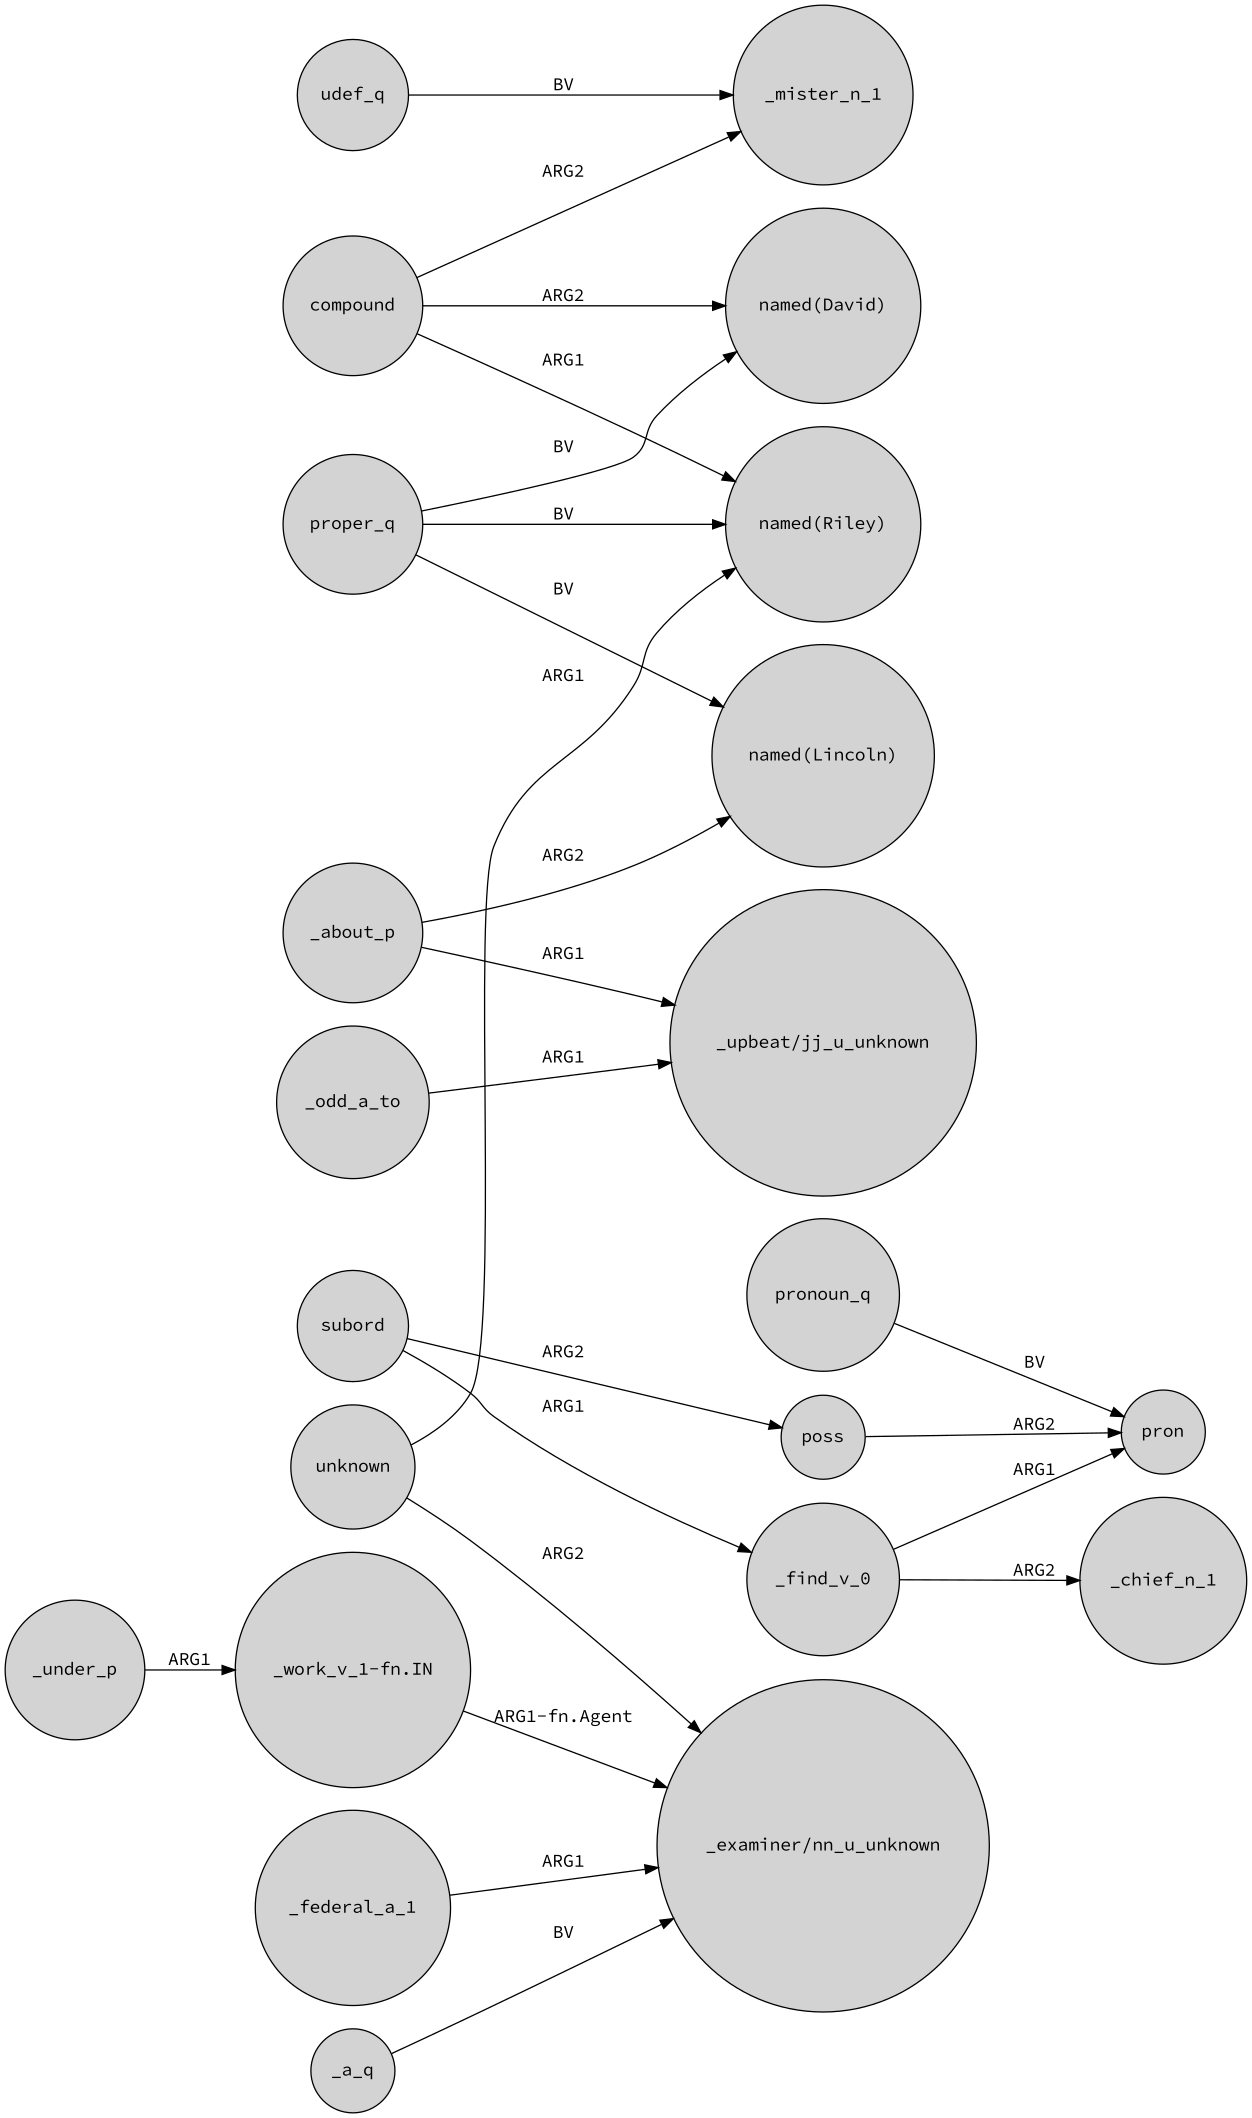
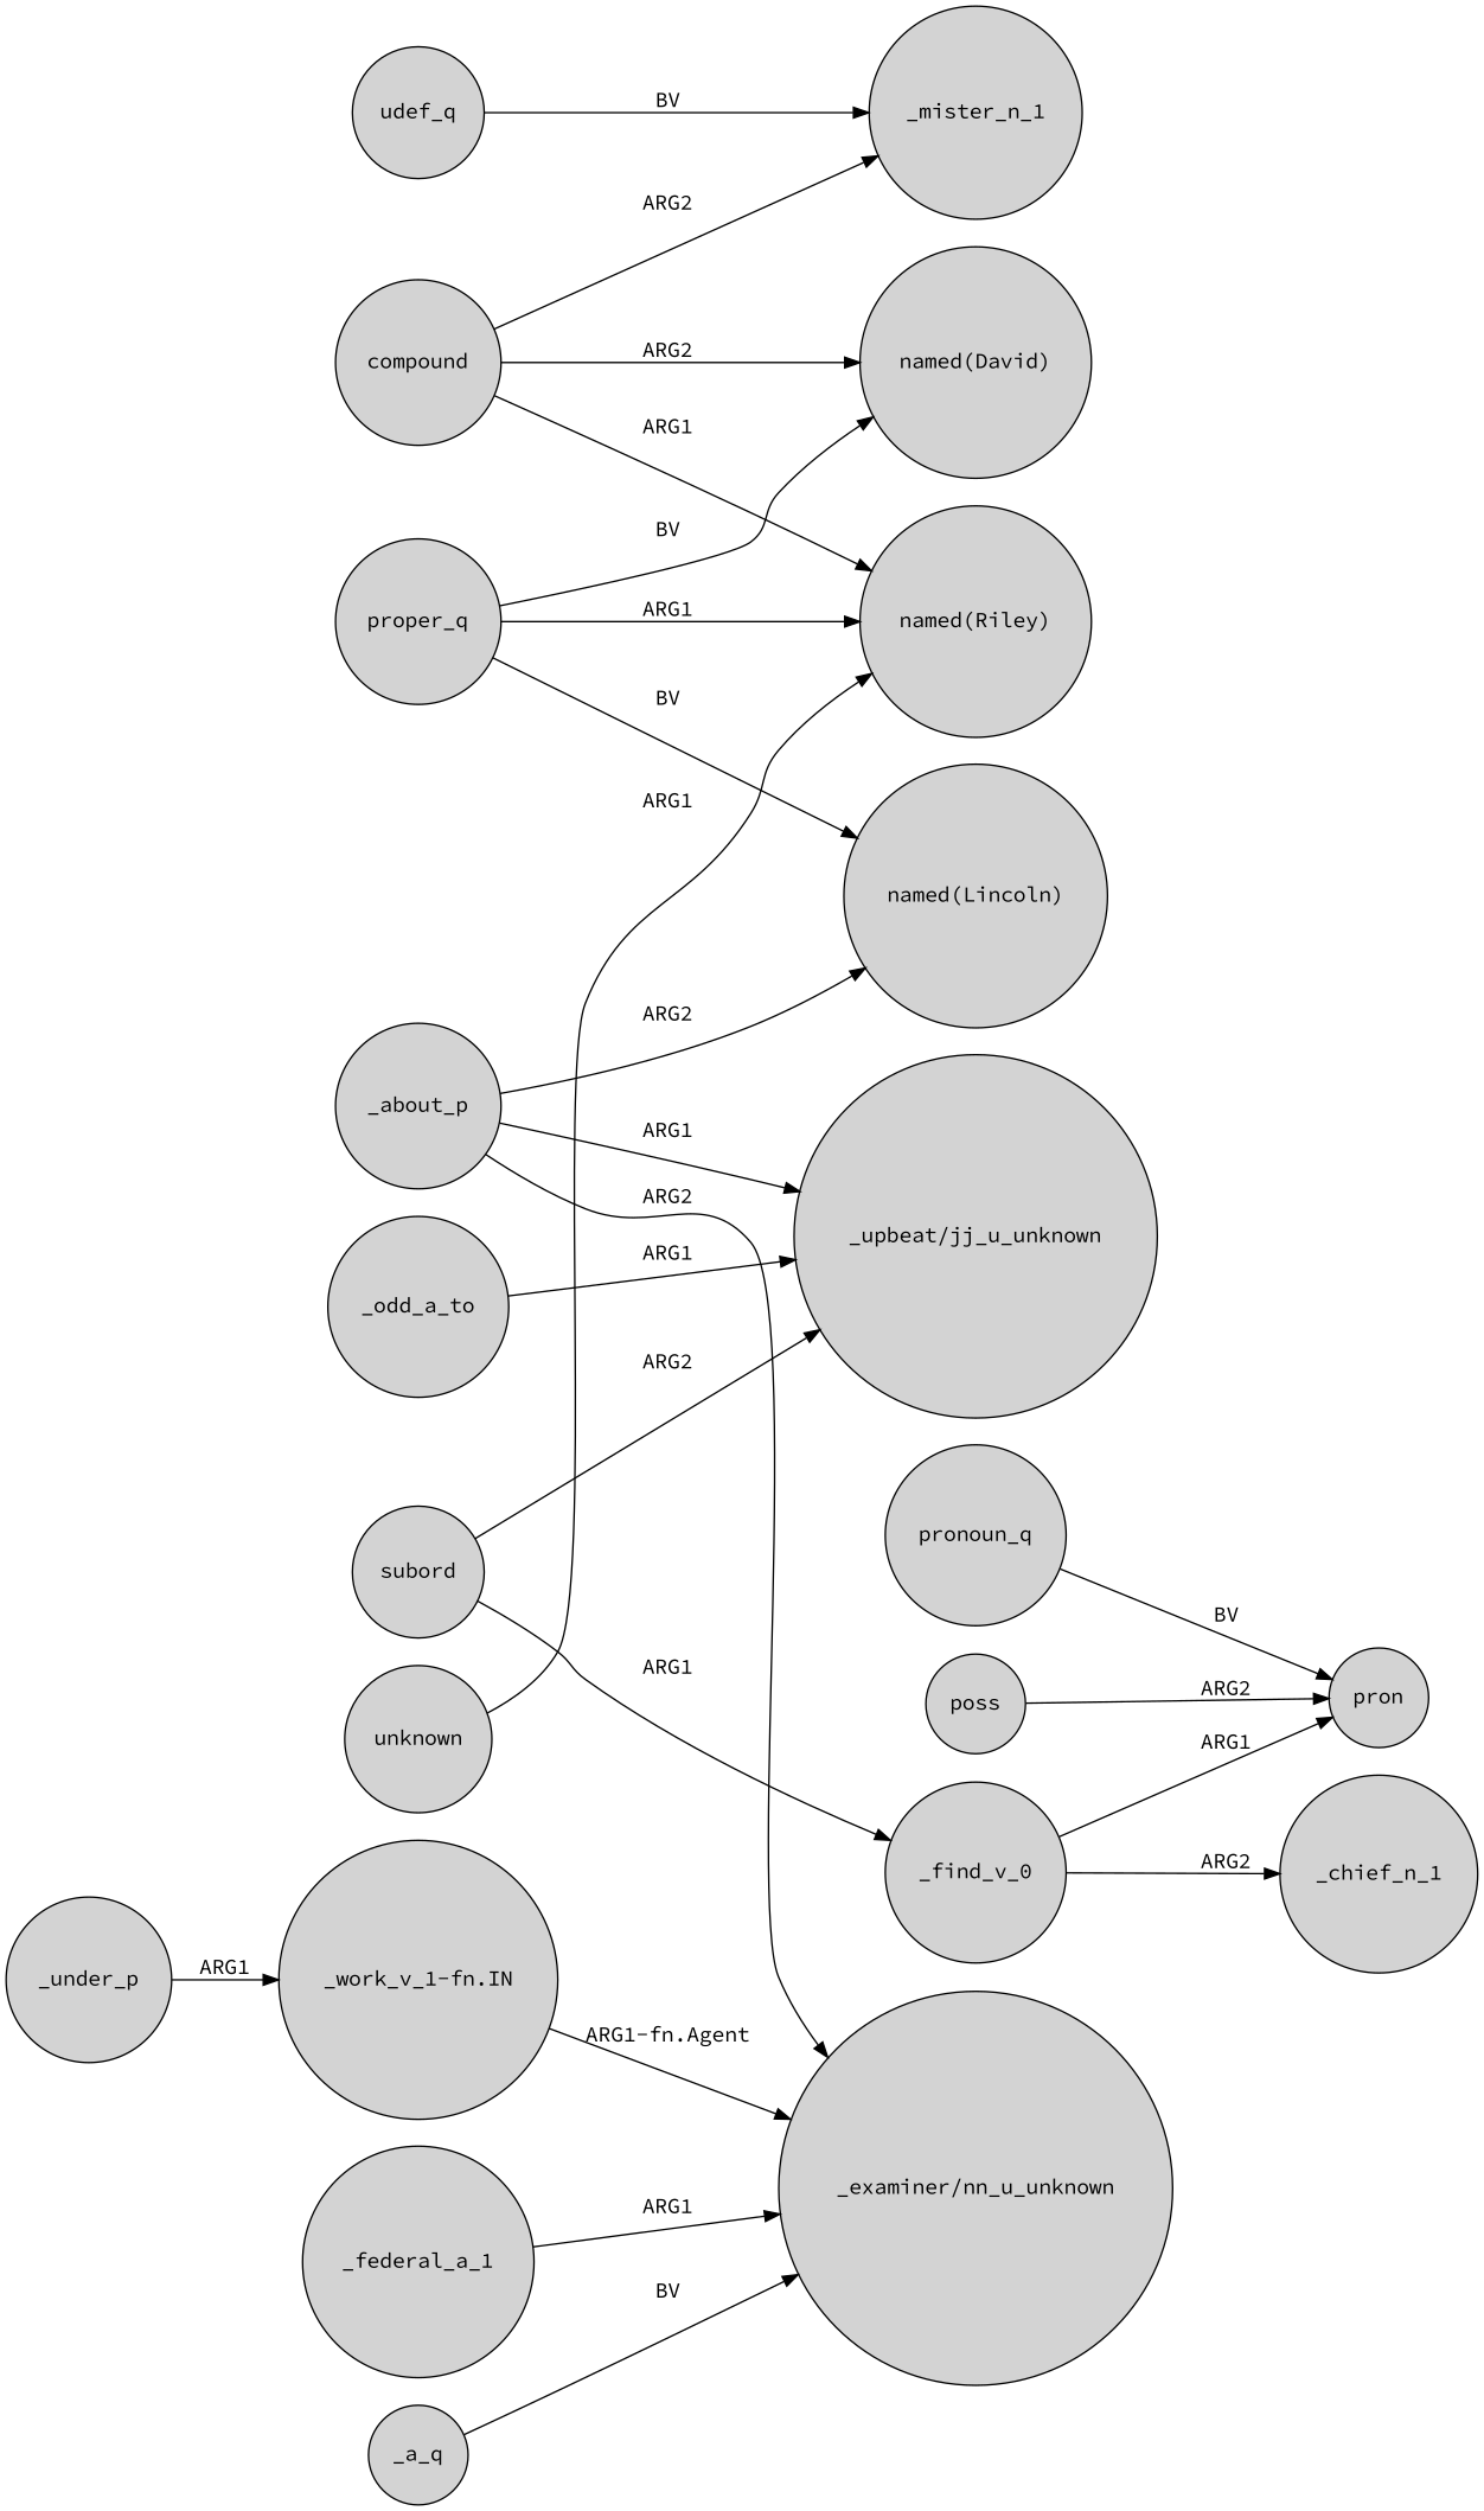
  digraph {
    fontname="Source Code Pro"
    rankdir=LR
    node [fontname="Source Code Pro" shape=circle style=filled]
    edge [fontname="Source Code Pro"]
    compound
    _mister_n_1
    "named(Riley)"
    "named(David)"
    poss
    pron
    _about_p
    "_upbeat/jj_u_unknown"
    "named(Lincoln)"
    udef_q
    subord
    n12 [label=_find_v_0]
    _chief_n_1
    proper_q
    _odd_a_to
    _a_q
    "_examiner/nn_u_unknown"
    pronoun_q
    _under_p
    "_work_v_1-fn.IN"
    n21 [label=unknown]
    _federal_a_1
    compound -> _mister_n_1 [label=ARG2]
    compound -> "named(Riley)" [label=ARG1]
    compound -> "named(David)" [label=ARG2]
    poss -> pron [label=ARG2]
    _about_p -> "_upbeat/jj_u_unknown" [label=ARG1]
    _about_p -> "named(Lincoln)" [label=ARG2]
    udef_q -> _mister_n_1 [label=BV]
-   subord -> poss [label=ARG2]
+   subord -> "_upbeat/jj_u_unknown" [label=ARG2]
    subord -> n12 [label=ARG1]
    n12 -> pron [label=ARG1]
    n12 -> _chief_n_1 [label=ARG2]
-   proper_q -> "named(Riley)" [label=BV]
+   proper_q -> "named(Riley)" [label=ARG1]
    proper_q -> "named(David)" [label=BV]
    proper_q -> "named(Lincoln)" [label=BV]
    _odd_a_to -> "_upbeat/jj_u_unknown" [label=ARG1]
    _a_q -> "_examiner/nn_u_unknown" [label=BV]
    pronoun_q -> pron [label=BV]
    _under_p -> "_work_v_1-fn.IN" [label=ARG1]
    "_work_v_1-fn.IN" -> "_examiner/nn_u_unknown" [label="ARG1-fn.Agent"]
    n21 -> "named(Riley)" [label=ARG1]
-   n21 -> "_examiner/nn_u_unknown" [label=ARG2]
+   _about_p -> "_examiner/nn_u_unknown" [label=ARG2]
    _federal_a_1 -> "_examiner/nn_u_unknown" [label=ARG1]
  }
